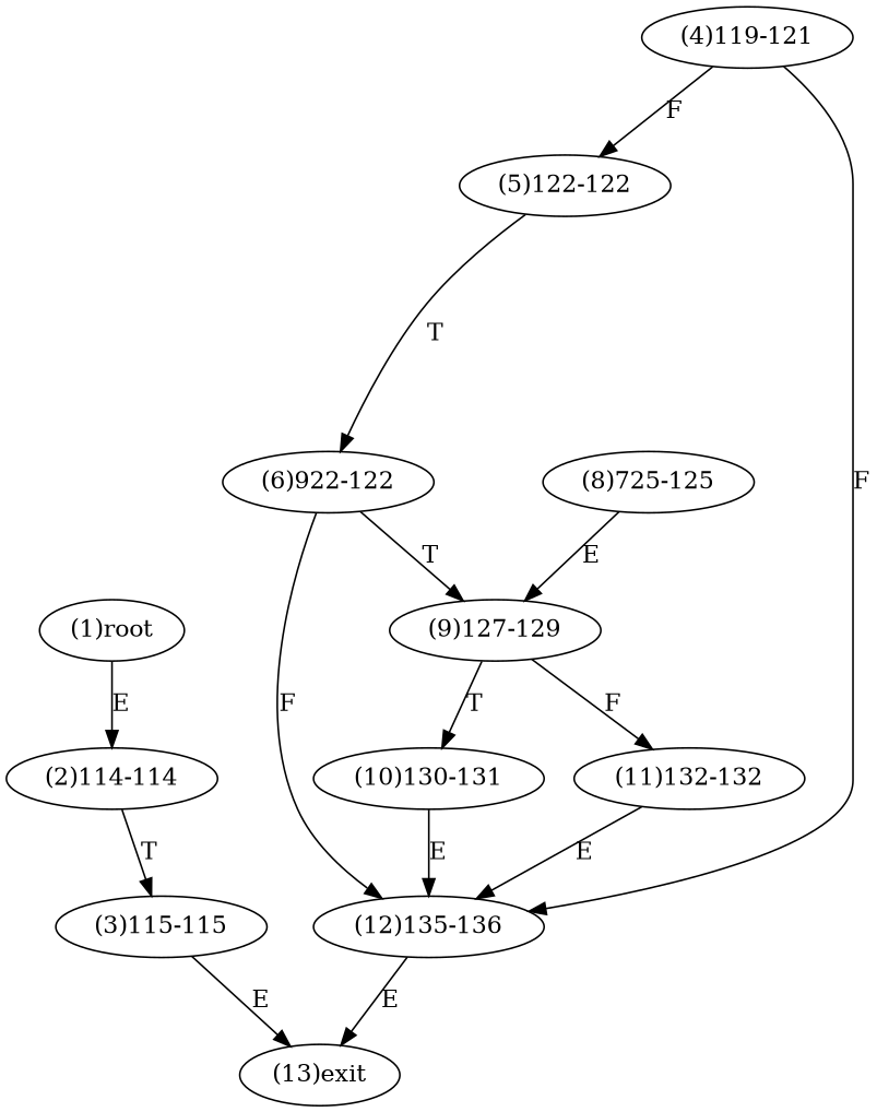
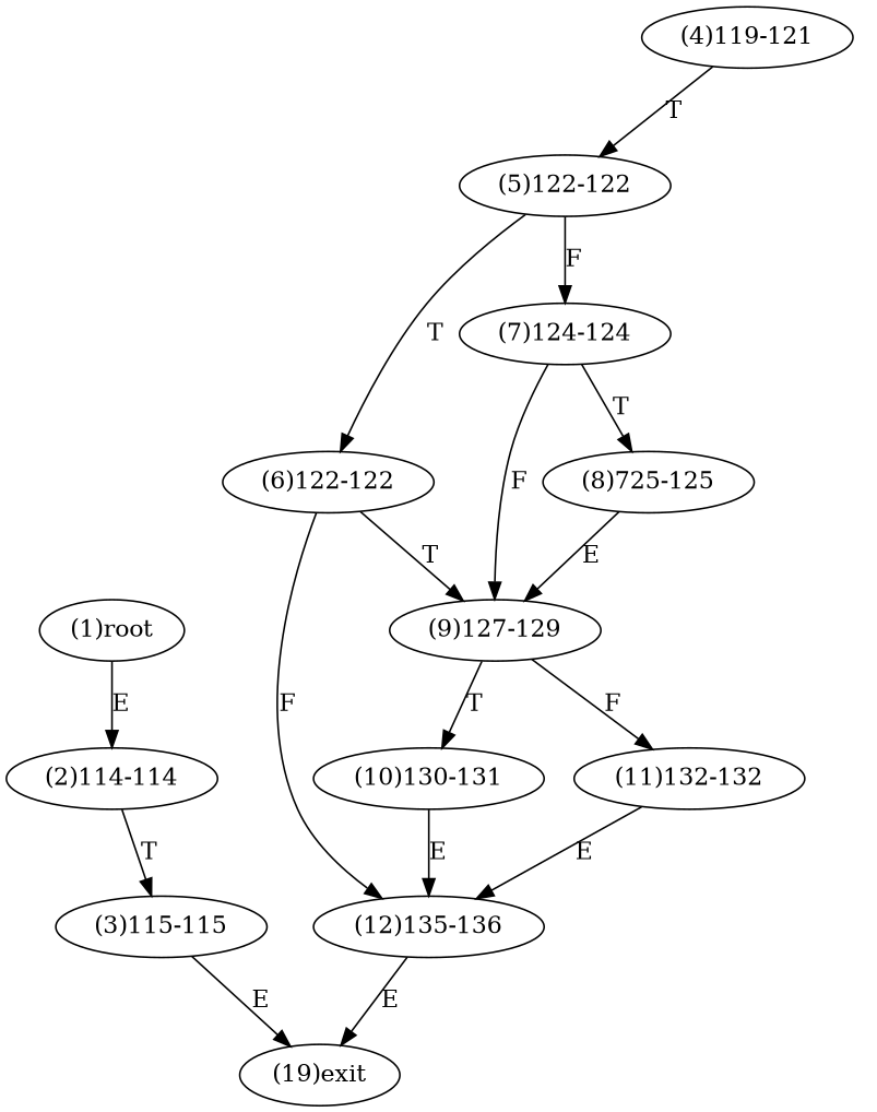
  digraph {
    n1 [label="(1)root"]
    n2 [label="(2)114-114"]
    n3 [label="(3)115-115"]
-   n4 [label="(13)exit"]
+   n4 [label="(19)exit"]
    n5 [label="(4)119-121"]
    n6 [label="(5)122-122"]
    n7 [label="(12)135-136"]
-   n8 [label="(6)922-122"]
+   n8 [label="(6)122-122"]
+   n9 [label="(7)124-124"]
    n10 [label="(9)127-129"]
    n11 [label="(8)725-125"]
    n12 [label="(10)130-131"]
    n13 [label="(11)132-132"]
    n1 -> n2 [label=E]
    n2 -> n3 [label=T]
    n3 -> n4 [label=E]
-   n5 -> n6 [label=F]
-   n5 -> n7 [label=F]
+   n5 -> n6 [label=T]
    n6 -> n8 [label=T]
+   n6 -> n9 [label=F]
    n7 -> n4 [label=E]
    n8 -> n7 [label=F]
    n8 -> n10 [label=T]
+   n9 -> n10 [label=F]
+   n9 -> n11 [label=T]
    n10 -> n12 [label=T]
    n10 -> n13 [label=F]
    n11 -> n10 [label=E]
    n12 -> n7 [label=E]
    n13 -> n7 [label=E]
  }
